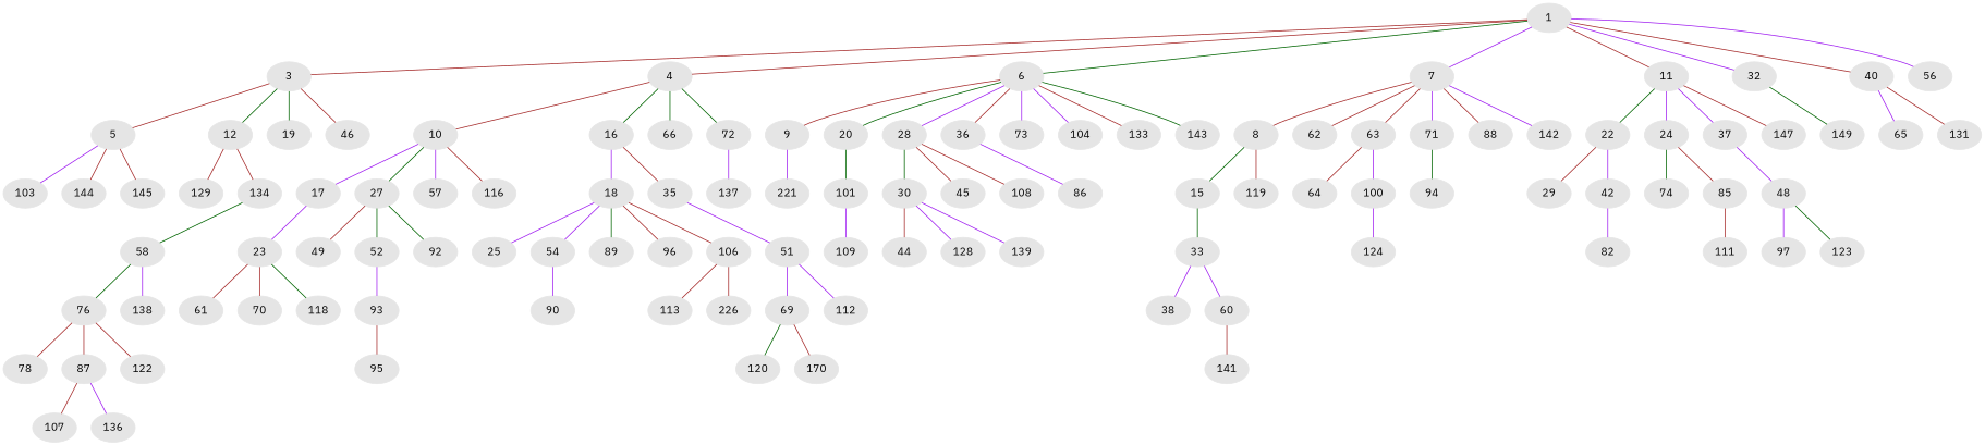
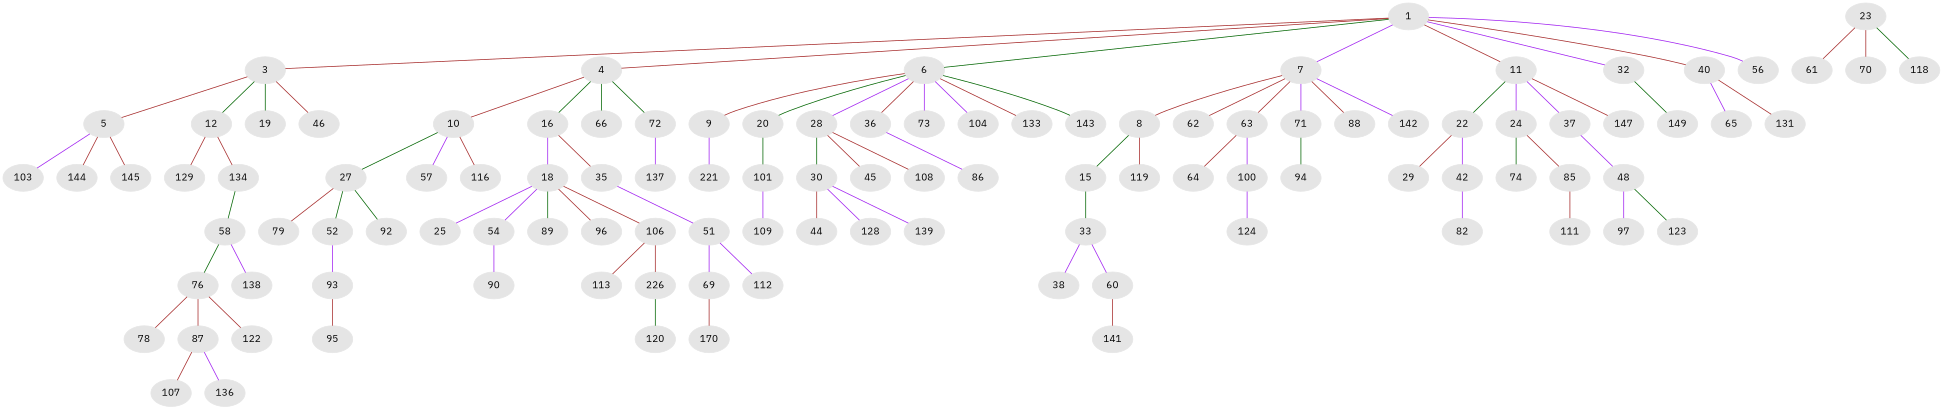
  graph {
    fontname="IBM Plex Sans"
    node [color=gray90 fontname="IBM Plex Sans" style=filled]
    edge [color=brown fontname="IBM Plex Sans"]
    1 [super="+2"]
    3 [super="+50"]
    4
    6 [super="+14"]
    7 [super="+39"]
    11 [super="+79"]
    32
    40
    56 [super="+75"]
    5 [super="+125"]
    12 [super="+80"]
    19 [super="+67"]
    46 [super="+83"]
    10 [super="+13"]
    16 [super="+68"]
    66
    72 [super="+84"]
    9
    20
    28 [super="+55"]
    36
    73 [super="+98"]
    104
    133
    143
    8 [super="+34"]
    62
    63 [super="+99"]
    71
    88
    142
    22 [super="+26"]
    24 [super="+146"]
    37
    147
    149
    65
    131
    103
    144
    145
    129
    134
-   17 [super="+21"]
    27
    57 [super="+102"]
    116
    18 [super="+59"]
    35
    137
    n51 [label=221]
    101 [super="+127"]
    30 [super="+43"]
    45
    108 [super="+115"]
    86
    15
    119
    64 [super="+117"]
    100 [super="+132"]
    94 [super="+140"]
    33 [super="+47"]
    23 [super="+31"]
-   49
+   49 [label=79]
    52
    92
    29
    42
    74
    85
    48 [super="+53"]
    58 [super="+77"]
    38 [super="+91"]
    60 [super="+105"]
    25 [super="+41"]
    54
    89
    96
    106
    51 [super="+110"]
    61
    70
    118
    90
    113
    n86 [label=226]
    109
    82
    111
    93
    44
    128
    139
    141
    69 [super="+114"]
    112
    97
    123
    76 [super="+81"]
    138
    120 [super="+148"]
    n102 [label=170]
    95 [super="+135"]
    78
    87
    122
    124
    107
    136
    1 -- 3
    1 -- 4
    1 -- 6 [color=darkgreen]
    1 -- 7 [color=purple]
    1 -- 11
    1 -- 32 [color=purple]
    1 -- 40
    1 -- 56 [color=purple]
    3 -- 5
    3 -- 12 [color=darkgreen]
    3 -- 19 [color=darkgreen]
    3 -- 46
    4 -- 10
    4 -- 16 [color=darkgreen]
    4 -- 66 [color=darkgreen]
    4 -- 72 [color=darkgreen]
    6 -- 9
    6 -- 20 [color=darkgreen]
    6 -- 28 [color=purple]
    6 -- 36
    6 -- 73 [color=purple]
    6 -- 104 [color=purple]
    6 -- 133
    6 -- 143 [color=darkgreen]
    7 -- 8
    7 -- 62
    7 -- 63
    7 -- 71 [color=purple]
    7 -- 88
    7 -- 142 [color=purple]
    11 -- 22 [color=darkgreen]
    11 -- 24 [color=purple]
    11 -- 37 [color=purple]
    11 -- 147
    32 -- 149 [color=darkgreen]
    40 -- 65 [color=purple]
    40 -- 131
    5 -- 103 [color=purple]
    5 -- 144
    5 -- 145
    12 -- 129
    12 -- 134
-   10 -- 17 [color=purple]
    10 -- 27 [color=darkgreen]
    10 -- 57 [color=purple]
    10 -- 116
    16 -- 18 [color=purple]
    16 -- 35
    72 -- 137 [color=purple]
    9 -- n51 [color=purple]
    20 -- 101 [color=darkgreen]
    28 -- 30 [color=darkgreen]
    28 -- 45
    28 -- 108
    36 -- 86 [color=purple]
    8 -- 15 [color=darkgreen]
    8 -- 119
    63 -- 64
    63 -- 100 [color=purple]
    71 -- 94 [color=darkgreen]
    22 -- 29
    22 -- 42 [color=purple]
    24 -- 74 [color=darkgreen]
    24 -- 85
    37 -- 48 [color=purple]
    134 -- 58 [color=darkgreen]
-   17 -- 23 [color=purple]
    27 -- 49
    27 -- 52 [color=darkgreen]
    27 -- 92 [color=darkgreen]
    18 -- 25 [color=purple]
    18 -- 54 [color=purple]
    18 -- 89 [color=darkgreen]
    18 -- 96
    18 -- 106
    35 -- 51 [color=purple]
    101 -- 109 [color=purple]
    30 -- 44
    30 -- 128 [color=purple]
    30 -- 139 [color=purple]
    15 -- 33 [color=darkgreen]
    100 -- 124 [color=purple]
    33 -- 38 [color=purple]
    33 -- 60 [color=purple]
    23 -- 61
    23 -- 70
    23 -- 118 [color=darkgreen]
    52 -- 93 [color=purple]
    42 -- 82 [color=purple]
    85 -- 111
    48 -- 97 [color=purple]
    48 -- 123 [color=darkgreen]
    58 -- 76 [color=darkgreen]
    58 -- 138 [color=purple]
    60 -- 141
    54 -- 90 [color=purple]
    106 -- 113
    106 -- n86
    51 -- 69 [color=purple]
    51 -- 112 [color=purple]
    93 -- 95
-   69 -- 120 [color=darkgreen]
+   n86 -- 120 [color=darkgreen]
    69 -- n102
    76 -- 78
    76 -- 87
    76 -- 122
    87 -- 107
    87 -- 136 [color=purple]
  }
